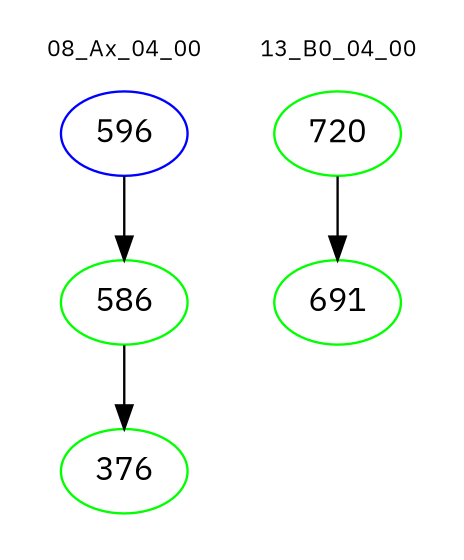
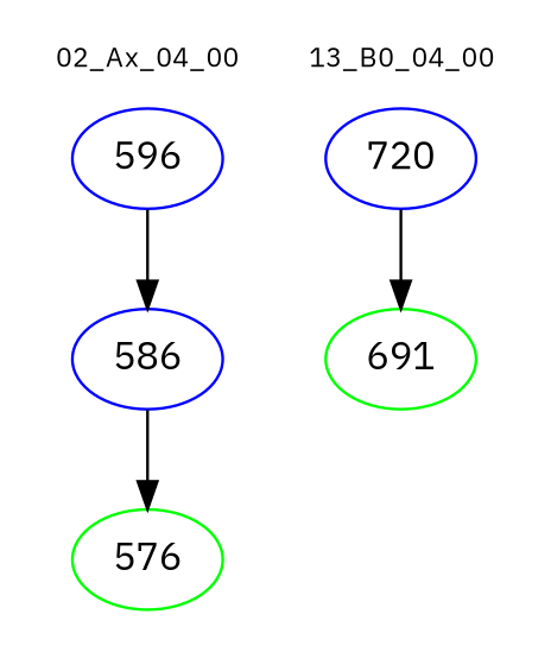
  digraph {
    fontname="IBM Plex Sans"
    node [color=blue fontname="IBM Plex Sans"]
    edge [color=black fontname="IBM Plex Sans"]
-   n1 [color=green label=586]
-   n2 [color=green label=376]
+   n1 [label=586]
+   n2 [color=green label=576]
    n3 [label=596]
-   n4 [color=green label=720]
+   n4 [label=720]
    n5 [color=green label=691]
    subgraph cluster_1 {
      color=white
      fontsize=10
-     label="08_Ax_04_00"
+     label="02_Ax_04_00"
      n1
      n2
      n3
    }
    subgraph cluster_2 {
      color=white
      fontsize=10
      label="13_B0_04_00"
      n4
      n5
    }
    n1 -> n2
    n3 -> n1
    n4 -> n5
  }
